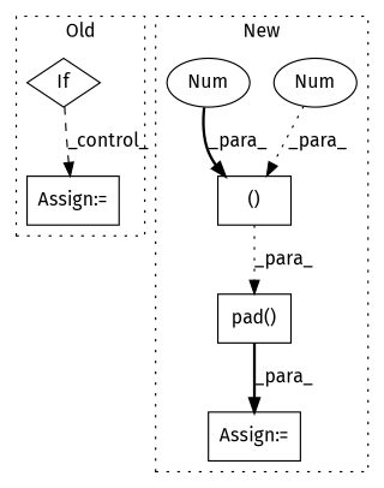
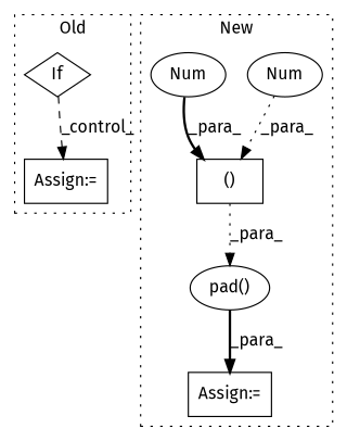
  digraph {
    fontname="Fira Sans"
    node [a=68 l=3 shape=box fontname="Fira Sans"]
    edge [style=bold fontname="Fira Sans"]
    n1 [a=96 l="3,14" label=If s="19517,19544" shape=diamond]
    n2 [label="Assign:=" s=19579]
-   n3 [a=75 l="6,1" label="pad()" s="19423,19450"]
+   n3 [a=75 l="6,1" label="pad()" s="19423,19450" shape=ellipse]
    n4 [label="Assign:=" s=19420]
    n5 [a=54 l=15 label="()" s=19434]
    n6 [a=76 l=1 label=Num s=19433 shape=ellipse]
    n7 [a=76 l=1 label=Num s=19448 shape=ellipse]
    subgraph cluster_1 {
      label=Old
      style=dotted
      n1
      n2
    }
    subgraph cluster_2 {
      label=New
      style=dotted
      n3
      n4
      n5
      n6
      n7
    }
    n1 -> n2 [label=_control_ style=dashed]
    n3 -> n4 [label=_para_]
    n5 -> n3 [label=_para_ style=dotted]
    n6 -> n5 [label=_para_ style=dotted]
    n7 -> n5 [label=_para_]
  }
